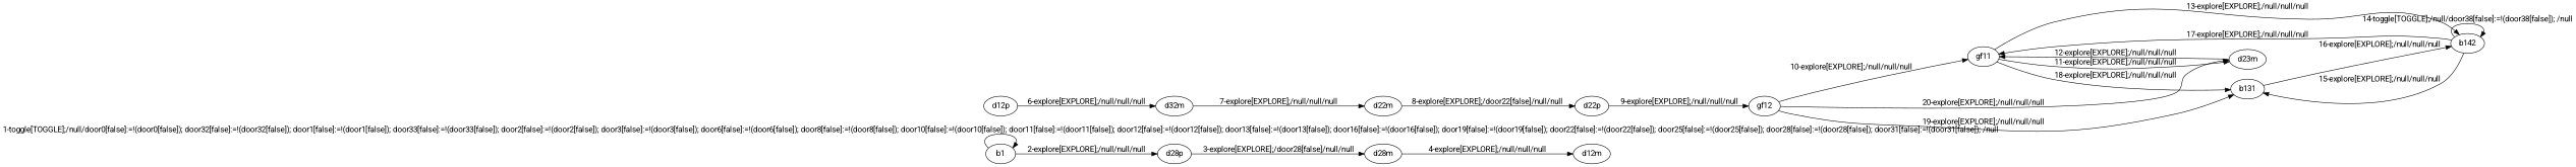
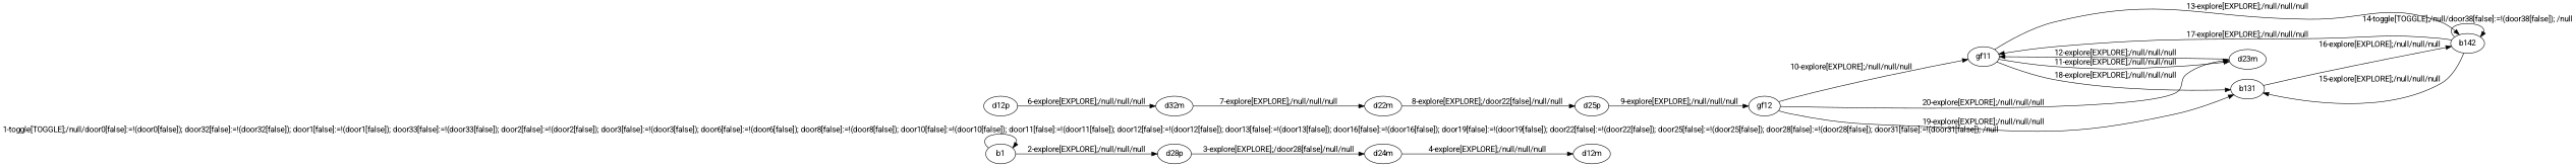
  digraph {
    fontname=Roboto
    rankdir=LR
    node [fontname=Roboto]
    edge [fontname=Roboto]
    b1
    d28p
-   d28m
+   d28m [label=d24m]
    d12m
    d12p
    d32m
    d22m
-   d22p
+   d22p [label=d25p]
    gf12
    gf11
    n11 [label=d23m]
    b131
    n13 [label=b142]
    b1 -> b1 [label="1-toggle[TOGGLE];/null/door0[false]:=!(door0[false]); door32[false]:=!(door32[false]); door1[false]:=!(door1[false]); door33[false]:=!(door33[false]); door2[false]:=!(door2[false]); door3[false]:=!(door3[false]); door6[false]:=!(door6[false]); door8[false]:=!(door8[false]); door10[false]:=!(door10[false]); door11[false]:=!(door11[false]); door12[false]:=!(door12[false]); door13[false]:=!(door13[false]); door16[false]:=!(door16[false]); door19[false]:=!(door19[false]); door22[false]:=!(door22[false]); door25[false]:=!(door25[false]); door28[false]:=!(door28[false]); door31[false]:=!(door31[false]); /null"]
    b1 -> d28p [label="2-explore[EXPLORE];/null/null/null"]
    d28p -> d28m [label="3-explore[EXPLORE];/door28[false]/null/null"]
    d28m -> d12m [label="4-explore[EXPLORE];/null/null/null"]
    d12p -> d32m [label="6-explore[EXPLORE];/null/null/null"]
    d32m -> d22m [label="7-explore[EXPLORE];/null/null/null"]
    d22m -> d22p [label="8-explore[EXPLORE];/door22[false]/null/null"]
    d22p -> gf12 [label="9-explore[EXPLORE];/null/null/null"]
    gf12 -> gf11 [label="10-explore[EXPLORE];/null/null/null"]
    gf12 -> n11 [label="20-explore[EXPLORE];/null/null/null"]
    gf12 -> b131 [label="19-explore[EXPLORE];/null/null/null"]
    gf11 -> n11 [label="11-explore[EXPLORE];/null/null/null"]
    gf11 -> b131 [label="18-explore[EXPLORE];/null/null/null"]
    gf11 -> n13 [label="13-explore[EXPLORE];/null/null/null"]
    n11 -> gf11 [label="12-explore[EXPLORE];/null/null/null"]
    b131 -> n13 [label="16-explore[EXPLORE];/null/null/null"]
    n13 -> gf11 [label="17-explore[EXPLORE];/null/null/null"]
    n13 -> b131 [label="15-explore[EXPLORE];/null/null/null"]
    n13 -> n13 [label="14-toggle[TOGGLE];/null/door38[false]:=!(door38[false]); /null"]
  }
